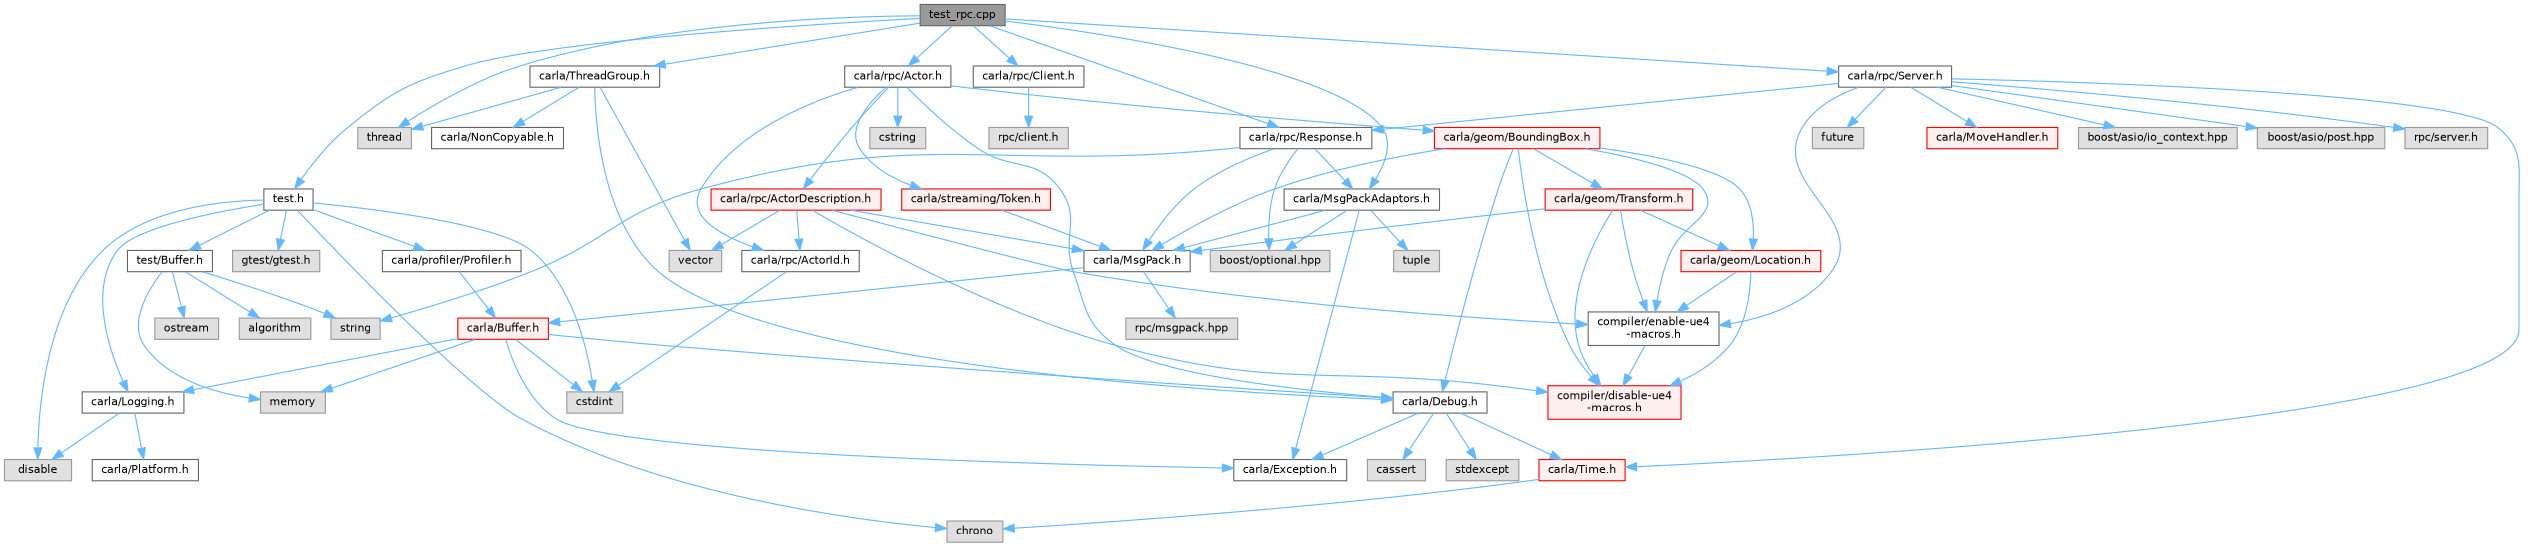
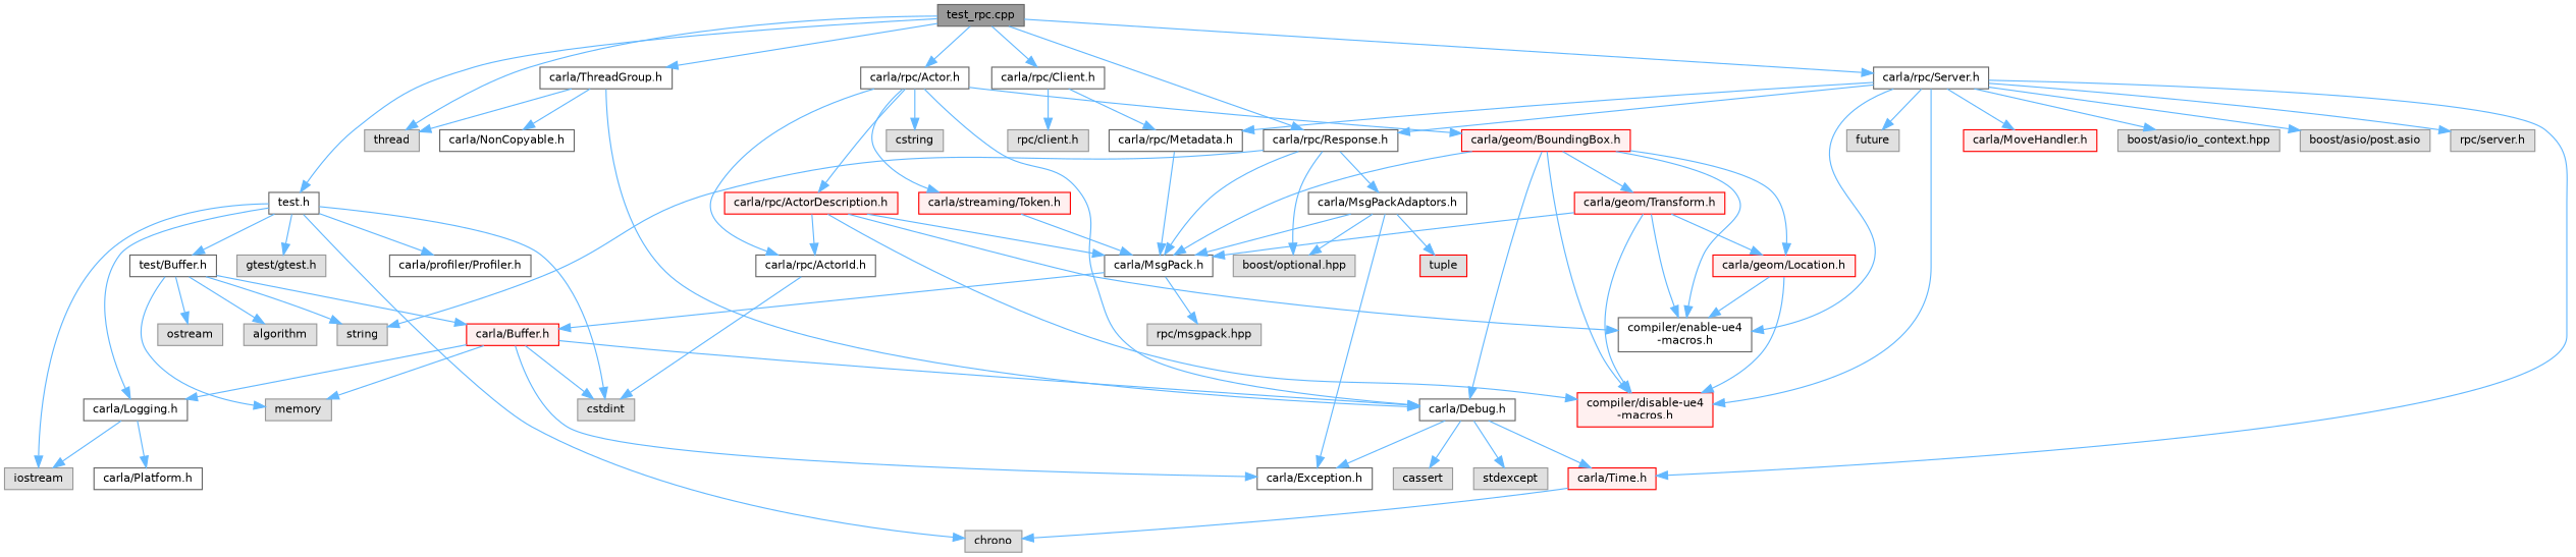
  digraph {
    node [color=grey60 fillcolor="#E0E0E0" fontname=Helvetica fontsize=10 shape=box style=filled]
    edge [color=steelblue1 fontname=Helvetica fontsize=10 labelfontname=Helvetica labelfontsize=10 style=solid]
    n1 [color=gray40 fillcolor=grey60 fontcolor=black height=0.2 label="test_rpc.cpp" width=0.4]
    n2 [color=grey40 fillcolor=white height=0.2 label="test.h" width=0.4]
    n3 [color=grey40 fillcolor=white height=0.2 label="carla/MsgPackAdaptors.h" width=0.4]
    n4 [color=grey40 fillcolor=white height=0.2 label="carla/ThreadGroup.h" width=0.4]
    n5 [height=0.2 label=thread width=0.4]
    n6 [color=grey40 fillcolor=white height=0.2 label="carla/rpc/Actor.h" width=0.4]
    n7 [color=grey40 fillcolor=white height=0.2 label="carla/rpc/Client.h" width=0.4]
    n8 [color=grey40 fillcolor=white height=0.2 label="carla/rpc/Response.h" width=0.4]
    n9 [color=grey40 fillcolor=white height=0.2 label="carla/rpc/Server.h" width=0.4]
    n10 [color=grey40 fillcolor=white height=0.2 label="test/Buffer.h" width=0.4]
    n11 [color=grey40 fillcolor=white height=0.2 label="carla/Logging.h" width=0.4]
-   n12 [height=0.2 label=disable width=0.4]
+   n12 [height=0.2 label=iostream width=0.4]
    n13 [height=0.2 label=cstdint width=0.4]
    n14 [color=grey40 fillcolor=white height=0.2 label="carla/profiler/Profiler.h" width=0.4]
    n15 [height=0.2 label="gtest/gtest.h" width=0.4]
    n16 [height=0.2 label=chrono width=0.4]
    n17 [color=grey40 fillcolor=white height=0.2 label="carla/Exception.h" width=0.4]
    n18 [color=grey40 fillcolor=white height=0.2 label="carla/MsgPack.h" width=0.4]
    n19 [height=0.2 label="boost/optional.hpp" width=0.4]
-   n20 [height=0.2 label=tuple width=0.4]
+   n20 [color=red height=0.2 label=tuple width=0.4]
    n21 [color=grey40 fillcolor=white height=0.2 label="carla/Debug.h" width=0.4]
    n22 [color=grey40 fillcolor=white height=0.2 label="carla/NonCopyable.h" width=0.4]
-   n23 [height=0.2 label=vector width=0.4]
    n24 [color=red fillcolor="#FFF0F0" height=0.2 label="carla/geom/BoundingBox.h" width=0.4]
    n25 [color=red fillcolor="#FFF0F0" height=0.2 label="carla/rpc/ActorDescription.h" width=0.4]
    n26 [color=grey40 fillcolor=white height=0.2 label="carla/rpc/ActorId.h" width=0.4]
    n27 [color=red fillcolor="#FFF0F0" height=0.2 label="carla/streaming/Token.h" width=0.4]
    n28 [height=0.2 label=cstring width=0.4]
+   n29 [color=grey40 fillcolor=white height=0.2 label="carla/rpc/Metadata.h" width=0.4]
    n30 [height=0.2 label="rpc/client.h" width=0.4]
    n31 [height=0.2 label=string width=0.4]
    n32 [color=grey40 fillcolor=white height=0.2 label="compiler/enable-ue4\l-macros.h" width=0.4]
    n33 [color=red fillcolor="#FFF0F0" height=0.2 label="compiler/disable-ue4\l-macros.h" width=0.4]
    n34 [color=red fillcolor="#FFF0F0" height=0.2 label="carla/MoveHandler.h" width=0.4]
    n35 [color=red fillcolor="#FFF0F0" height=0.2 label="carla/Time.h" width=0.4]
    n36 [height=0.2 label="boost/asio/io_context.hpp" width=0.4]
-   n37 [height=0.2 label="boost/asio/post.hpp" width=0.4]
+   n37 [height=0.2 label="boost/asio/post.asio" width=0.4]
    n38 [height=0.2 label="rpc/server.h" width=0.4]
    n39 [height=0.2 label=future width=0.4]
    n40 [color=red fillcolor="#FFF0F0" height=0.2 label="carla/Buffer.h" width=0.4]
    n41 [height=0.2 label=memory width=0.4]
    n42 [height=0.2 label=algorithm width=0.4]
    n43 [height=0.2 label=ostream width=0.4]
    n44 [color=grey40 fillcolor=white height=0.2 label="carla/Platform.h" width=0.4]
    n45 [height=0.2 label=stdexcept width=0.4]
    n46 [height=0.2 label=cassert width=0.4]
    n47 [height=0.2 label="rpc/msgpack.hpp" width=0.4]
    n48 [color=red fillcolor="#FFF0F0" height=0.2 label="carla/geom/Transform.h" width=0.4]
    n49 [color=red fillcolor="#FFF0F0" height=0.2 label="carla/geom/Location.h" width=0.4]
    n1 -> n2
-   n1 -> n3
    n1 -> n4
    n1 -> n5
    n1 -> n6
    n1 -> n7
    n1 -> n8
    n1 -> n9
    n2 -> n10
    n2 -> n11
    n2 -> n12
    n2 -> n13
    n2 -> n14
    n2 -> n15
    n2 -> n16
    n3 -> n17
    n3 -> n18
    n3 -> n19
    n3 -> n20
    n4 -> n5
    n4 -> n21
    n4 -> n22
-   n4 -> n23
    n6 -> n21
    n6 -> n24
    n6 -> n25
    n6 -> n26
    n6 -> n27
    n6 -> n28
+   n7 -> n29
    n7 -> n30
    n8 -> n3
    n8 -> n18
    n8 -> n19
    n8 -> n31
    n9 -> n8
+   n9 -> n29
    n9 -> n32
-   n32 -> n33
+   n9 -> n33
    n9 -> n34
    n9 -> n35
    n9 -> n36
    n9 -> n37
    n9 -> n38
    n9 -> n39
    n10 -> n31
-   n14 -> n40
+   n10 -> n40
    n10 -> n41
    n10 -> n42
    n10 -> n43
    n11 -> n12
    n11 -> n44
    n18 -> n40
    n18 -> n47
    n21 -> n17
    n21 -> n35
    n21 -> n45
    n21 -> n46
    n24 -> n18
    n24 -> n21
    n24 -> n32
    n24 -> n33
    n24 -> n48
    n24 -> n49
    n25 -> n18
-   n25 -> n23
    n25 -> n26
    n25 -> n32
    n25 -> n33
    n26 -> n13
    n27 -> n18
+   n29 -> n18
    n35 -> n16
    n40 -> n11
    n40 -> n13
    n40 -> n17
    n40 -> n21
    n40 -> n41
    n48 -> n18
    n48 -> n32
    n48 -> n33
    n48 -> n49
    n49 -> n32
    n49 -> n33
  }
